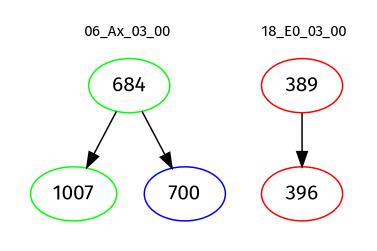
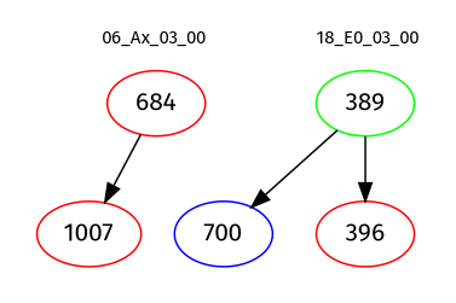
  digraph {
    fontname="Fira Sans"
    node [color=green fontname="Fira Sans"]
    edge [color=black fontname="Fira Sans"]
-   n1 [label=684]
+   n1 [color=red label=684]
    n2 [color=blue label=700]
-   n3 [label=1007]
-   n4 [color=red label=389]
+   n3 [color=red label=1007]
+   n4 [label=389]
    n5 [color=red label=396]
    subgraph cluster_1 {
      color=white
      fontsize=10
      label="06_Ax_03_00"
      n1
      n2
      n3
    }
    subgraph cluster_2 {
      color=white
      fontsize=10
      label="18_E0_03_00"
      n4
      n5
    }
-   n1 -> n2
+   n4 -> n2
    n1 -> n3
    n4 -> n5
  }
